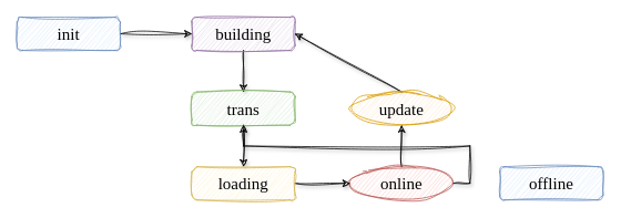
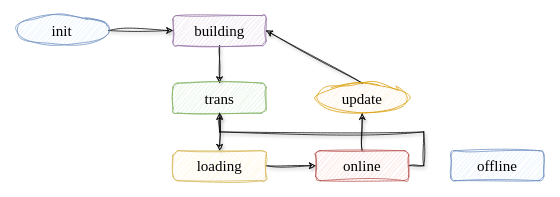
  <mxCell id="0" />
  <mxCell id="1" parent="0" />
  <mxCell id="2" style="edgeStyle=orthogonalEdgeStyle;rounded=0;orthogonalLoop=1;jettySize=auto;html=1;exitX=1;exitY=0.5;exitDx=0;exitDy=0;entryX=0;entryY=0.5;entryDx=0;entryDy=0;sketch=1;curveFitting=1;jiggle=2;shadow=1;" edge="1" parent="1" source="3" target="5"><mxGeometry relative="1" as="geometry" /></mxCell>
- <mxCell id="3" value="&lt;font face=&quot;Comic Sans MS&quot; style=&quot;font-size: 20px;&quot;&gt;init&lt;/font&gt;" style="rounded=1;whiteSpace=wrap;html=1;sketch=1;curveFitting=1;jiggle=2;fillColor=#dae8fc;strokeColor=#6c8ebf;" vertex="1" parent="1"><mxGeometry x="20" y="20" width="124" height="40" as="geometry" /></mxCell>
+ <mxCell id="3" value="&lt;font face=&quot;Comic Sans MS&quot; style=&quot;font-size: 20px;&quot;&gt;init&lt;/font&gt;" style="ellipse;whiteSpace=wrap;html=1;sketch=1;curveFitting=1;jiggle=2;fillColor=#dae8fc;strokeColor=#6c8ebf;" vertex="1" parent="1"><mxGeometry x="20" y="20" width="124" height="40" as="geometry" /></mxCell>
  <mxCell id="4" style="edgeStyle=orthogonalEdgeStyle;rounded=0;orthogonalLoop=1;jettySize=auto;html=1;entryX=0.5;entryY=0;entryDx=0;entryDy=0;sketch=1;curveFitting=1;jiggle=2;shadow=1;" edge="1" parent="1" source="5" target="7"><mxGeometry relative="1" as="geometry" /></mxCell>
  <mxCell id="5" value="&lt;font face=&quot;Comic Sans MS&quot; style=&quot;font-size: 20px;&quot;&gt;building&lt;/font&gt;" style="rounded=1;whiteSpace=wrap;html=1;sketch=1;curveFitting=1;jiggle=2;fillColor=#e1d5e7;strokeColor=#9673a6;shadow=0;glass=0;" vertex="1" parent="1"><mxGeometry x="230" y="20" width="124" height="40" as="geometry" /></mxCell>
  <mxCell id="6" style="edgeStyle=orthogonalEdgeStyle;rounded=0;orthogonalLoop=1;jettySize=auto;html=1;entryX=0.5;entryY=0;entryDx=0;entryDy=0;sketch=1;curveFitting=1;jiggle=2;shadow=1;" edge="1" parent="1" source="7" target="12"><mxGeometry relative="1" as="geometry" /></mxCell>
  <mxCell id="7" value="&lt;font face=&quot;Comic Sans MS&quot; style=&quot;font-size: 20px;&quot;&gt;trans&lt;/font&gt;" style="rounded=1;whiteSpace=wrap;html=1;sketch=1;curveFitting=1;jiggle=2;fillColor=#d5e8d4;strokeColor=#82b366;" vertex="1" parent="1"><mxGeometry x="230" y="110" width="124" height="40" as="geometry" /></mxCell>
  <mxCell id="8" style="edgeStyle=orthogonalEdgeStyle;rounded=0;orthogonalLoop=1;jettySize=auto;html=1;entryX=0.5;entryY=1;entryDx=0;entryDy=0;sketch=1;curveFitting=1;jiggle=2;shadow=1;" edge="1" parent="1" source="10" target="14"><mxGeometry relative="1" as="geometry" /></mxCell>
  <mxCell id="9" style="edgeStyle=orthogonalEdgeStyle;rounded=0;orthogonalLoop=1;jettySize=auto;html=1;exitX=1;exitY=0.5;exitDx=0;exitDy=0;sketch=1;curveFitting=1;jiggle=2;shadow=1;" edge="1" parent="1" source="10" target="7"><mxGeometry relative="1" as="geometry" /></mxCell>
- <mxCell id="10" value="&lt;font face=&quot;Comic Sans MS&quot; style=&quot;font-size: 20px;&quot;&gt;online&lt;/font&gt;" style="ellipse;whiteSpace=wrap;html=1;sketch=1;curveFitting=1;jiggle=2;fillColor=#f8cecc;strokeColor=#b85450;" vertex="1" parent="1"><mxGeometry x="420" y="200" width="124" height="40" as="geometry" /></mxCell>
+ <mxCell id="10" value="&lt;font face=&quot;Comic Sans MS&quot; style=&quot;font-size: 20px;&quot;&gt;online&lt;/font&gt;" style="rounded=1;whiteSpace=wrap;html=1;sketch=1;curveFitting=1;jiggle=2;fillColor=#f8cecc;strokeColor=#b85450;" vertex="1" parent="1"><mxGeometry x="420" y="200" width="124" height="40" as="geometry" /></mxCell>
  <mxCell id="11" style="edgeStyle=orthogonalEdgeStyle;rounded=0;orthogonalLoop=1;jettySize=auto;html=1;entryX=0;entryY=0.5;entryDx=0;entryDy=0;sketch=1;curveFitting=1;jiggle=2;shadow=1;" edge="1" parent="1" source="12" target="10"><mxGeometry relative="1" as="geometry" /></mxCell>
  <mxCell id="12" value="&lt;font face=&quot;Comic Sans MS&quot; style=&quot;font-size: 20px;&quot;&gt;loading&lt;/font&gt;" style="rounded=1;whiteSpace=wrap;html=1;sketch=1;curveFitting=1;jiggle=2;fillColor=#fff2cc;strokeColor=#d6b656;" vertex="1" parent="1"><mxGeometry x="230" y="200" width="124" height="40" as="geometry" /></mxCell>
  <mxCell id="13" style="rounded=0;orthogonalLoop=1;jettySize=auto;html=1;exitX=0.5;exitY=0;exitDx=0;exitDy=0;entryX=1;entryY=0.5;entryDx=0;entryDy=0;sketch=1;curveFitting=1;jiggle=2;shadow=1;" edge="1" parent="1" source="14" target="5"><mxGeometry relative="1" as="geometry" /></mxCell>
  <mxCell id="14" value="&lt;font face=&quot;Comic Sans MS&quot; style=&quot;font-size: 20px;&quot;&gt;update&lt;/font&gt;" style="ellipse;whiteSpace=wrap;html=1;sketch=1;curveFitting=1;jiggle=2;fillColor=#ffe6cc;strokeColor=#d79b00;" vertex="1" parent="1"><mxGeometry x="420" y="110" width="124" height="40" as="geometry" /></mxCell>
  <mxCell id="15" value="&lt;font face=&quot;Comic Sans MS&quot;&gt;&lt;span style=&quot;font-size: 20px;&quot;&gt;offline&lt;/span&gt;&lt;/font&gt;" style="rounded=1;whiteSpace=wrap;html=1;sketch=1;curveFitting=1;jiggle=2;fillColor=#dae8fc;strokeColor=#6c8ebf;" vertex="1" parent="1"><mxGeometry x="600" y="200" width="124" height="40" as="geometry" /></mxCell>
